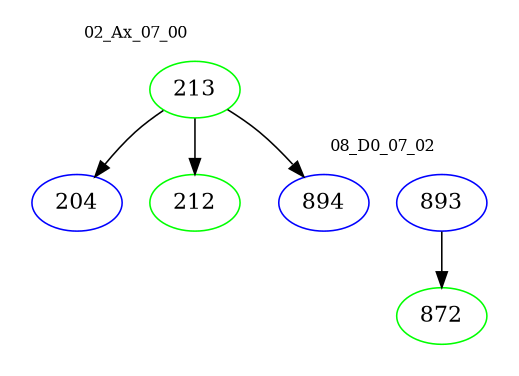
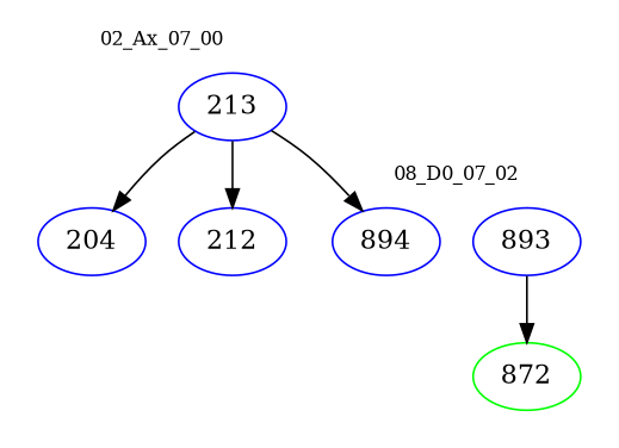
  digraph {
    node [color=blue]
    edge [color=black]
-   n1 [color=green label=213]
+   n1 [label=213]
    n2 [label=204]
-   n3 [color=green label=212]
+   n3 [label=212]
    n4 [label=893]
    n5 [color=green label=872]
    n6 [label=894]
    subgraph cluster_1 {
      color=white
      fontsize=10
      label="02_Ax_07_00"
      n1
      n2
      n3
    }
    subgraph cluster_2 {
      color=white
      fontsize=10
      label="08_D0_07_02"
      n4
      n5
      n6
    }
    n1 -> n2
    n1 -> n3
    n1 -> n6
    n4 -> n5
  }
